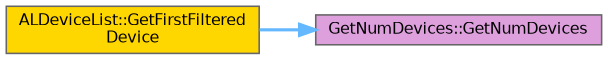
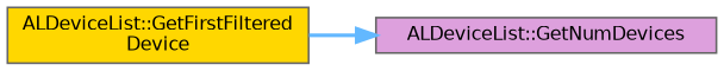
  digraph {
    rankdir=LR
    node [fontname=Helvetica fontsize=10 shape=box style=filled]
    n1 [color=gray40 fillcolor=gold fontcolor=black height=0.2 label="ALDeviceList::GetFirstFiltered\lDevice" width=0.4]
-   n2 [color=grey40 fillcolor=plum height=0.2 label="GetNumDevices::GetNumDevices" width=0.4]
+   n2 [color=grey40 fillcolor=plum height=0.2 label="ALDeviceList::GetNumDevices" width=0.4]
    n1 -> n2 [color=steelblue1 fontname=Helvetica fontsize=10 labelfontname=Helvetica labelfontsize=10 style=bold]
  }
